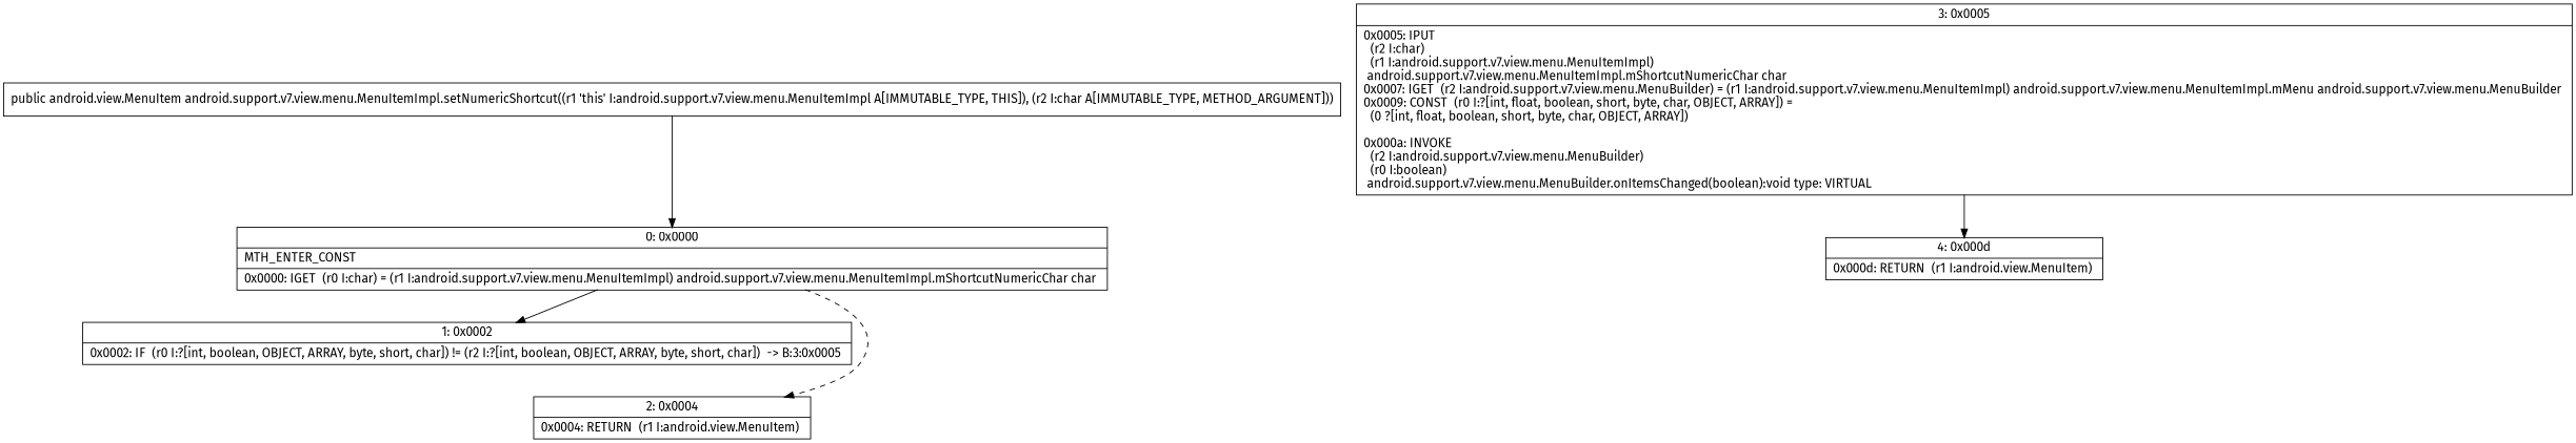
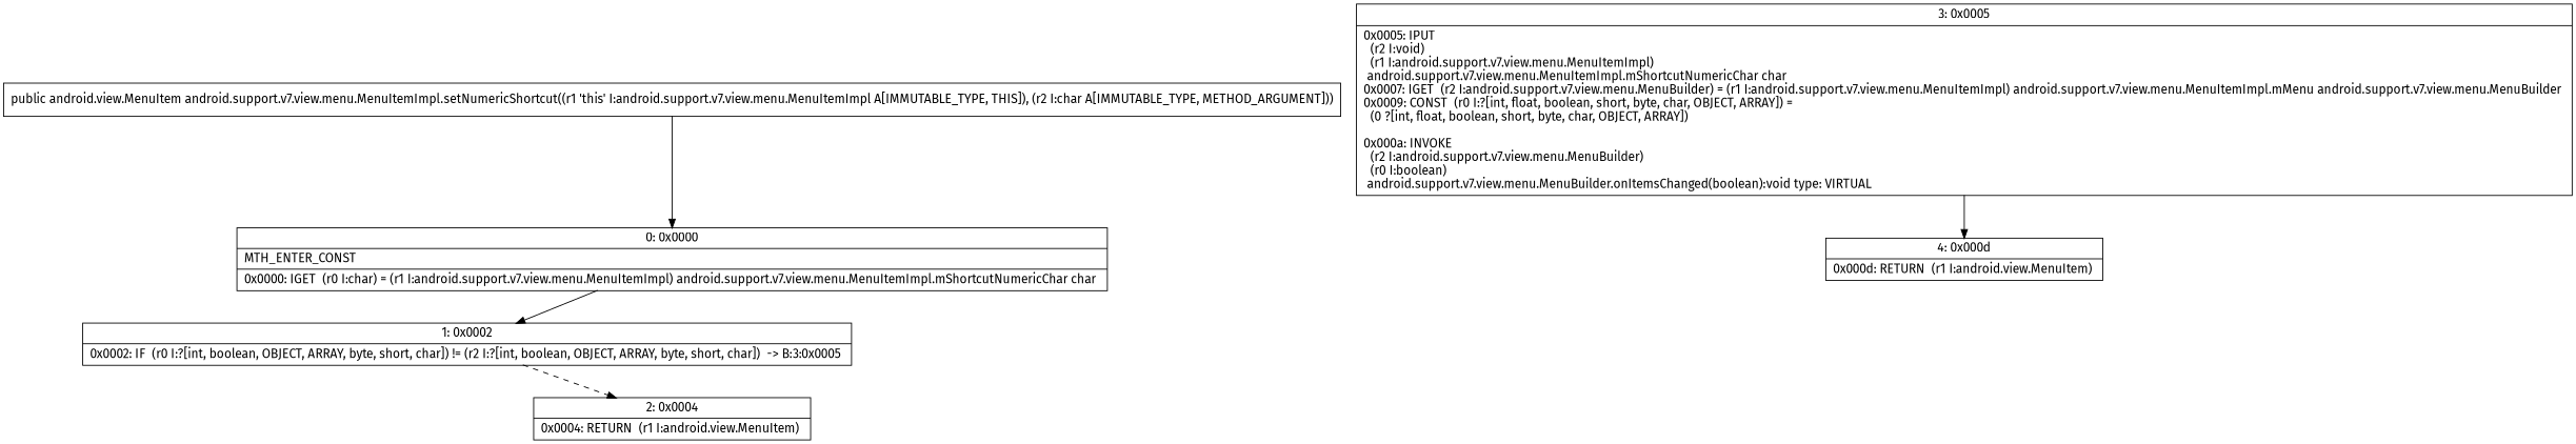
  digraph {
    fontname="Fira Sans"
    node [fontname="Fira Sans" shape=record]
    edge [fontname="Fira Sans"]
    n1 [label="{0\:\ 0x0000|MTH_ENTER_CONST\l|0x0000: IGET  (r0 I:char) = (r1 I:android.support.v7.view.menu.MenuItemImpl) android.support.v7.view.menu.MenuItemImpl.mShortcutNumericChar char \l}"]
    n2 [label="{1\:\ 0x0002|0x0002: IF  (r0 I:?[int, boolean, OBJECT, ARRAY, byte, short, char]) != (r2 I:?[int, boolean, OBJECT, ARRAY, byte, short, char])  \-\> B:3:0x0005 \l}"]
    n3 [label="{2\:\ 0x0004|0x0004: RETURN  (r1 I:android.view.MenuItem) \l}"]
-   n4 [label="{3\:\ 0x0005|0x0005: IPUT  \l  (r2 I:char)\l  (r1 I:android.support.v7.view.menu.MenuItemImpl)\l android.support.v7.view.menu.MenuItemImpl.mShortcutNumericChar char \l0x0007: IGET  (r2 I:android.support.v7.view.menu.MenuBuilder) = (r1 I:android.support.v7.view.menu.MenuItemImpl) android.support.v7.view.menu.MenuItemImpl.mMenu android.support.v7.view.menu.MenuBuilder \l0x0009: CONST  (r0 I:?[int, float, boolean, short, byte, char, OBJECT, ARRAY]) = \l  (0 ?[int, float, boolean, short, byte, char, OBJECT, ARRAY])\l \l0x000a: INVOKE  \l  (r2 I:android.support.v7.view.menu.MenuBuilder)\l  (r0 I:boolean)\l android.support.v7.view.menu.MenuBuilder.onItemsChanged(boolean):void type: VIRTUAL \l}"]
+   n4 [label="{3\:\ 0x0005|0x0005: IPUT  \l  (r2 I:void)\l  (r1 I:android.support.v7.view.menu.MenuItemImpl)\l android.support.v7.view.menu.MenuItemImpl.mShortcutNumericChar char \l0x0007: IGET  (r2 I:android.support.v7.view.menu.MenuBuilder) = (r1 I:android.support.v7.view.menu.MenuItemImpl) android.support.v7.view.menu.MenuItemImpl.mMenu android.support.v7.view.menu.MenuBuilder \l0x0009: CONST  (r0 I:?[int, float, boolean, short, byte, char, OBJECT, ARRAY]) = \l  (0 ?[int, float, boolean, short, byte, char, OBJECT, ARRAY])\l \l0x000a: INVOKE  \l  (r2 I:android.support.v7.view.menu.MenuBuilder)\l  (r0 I:boolean)\l android.support.v7.view.menu.MenuBuilder.onItemsChanged(boolean):void type: VIRTUAL \l}"]
    n5 [label="{4\:\ 0x000d|0x000d: RETURN  (r1 I:android.view.MenuItem) \l}"]
    n6 [label="{public android.view.MenuItem android.support.v7.view.menu.MenuItemImpl.setNumericShortcut((r1 'this' I:android.support.v7.view.menu.MenuItemImpl A[IMMUTABLE_TYPE, THIS]), (r2 I:char A[IMMUTABLE_TYPE, METHOD_ARGUMENT])) }"]
    n1 -> n2
-   n1 -> n3 [style=dashed]
+   n2 -> n3 [style=dashed]
    n4 -> n5
    n6 -> n1
  }
